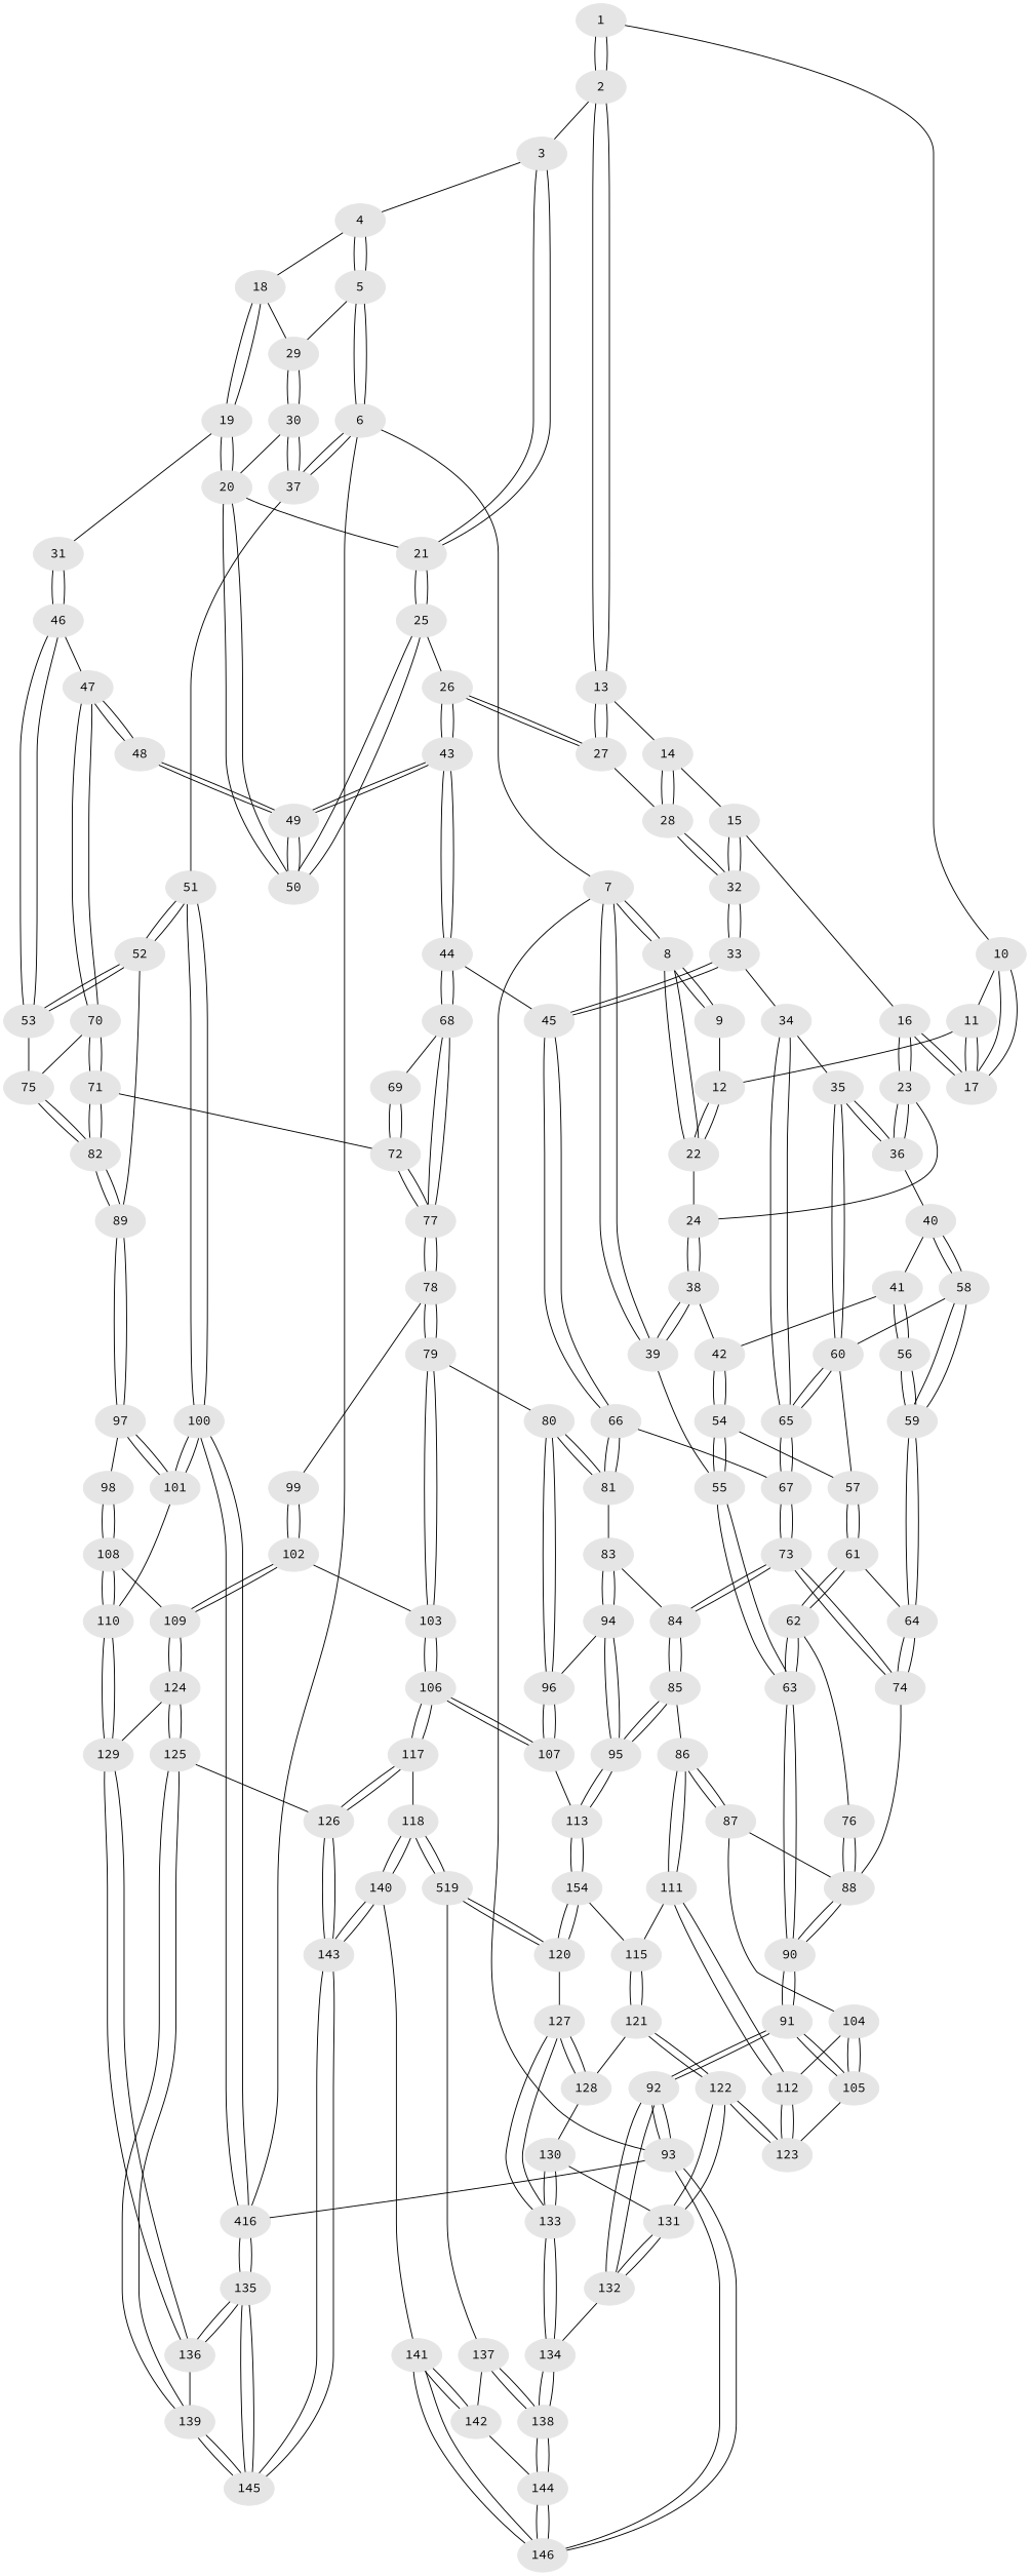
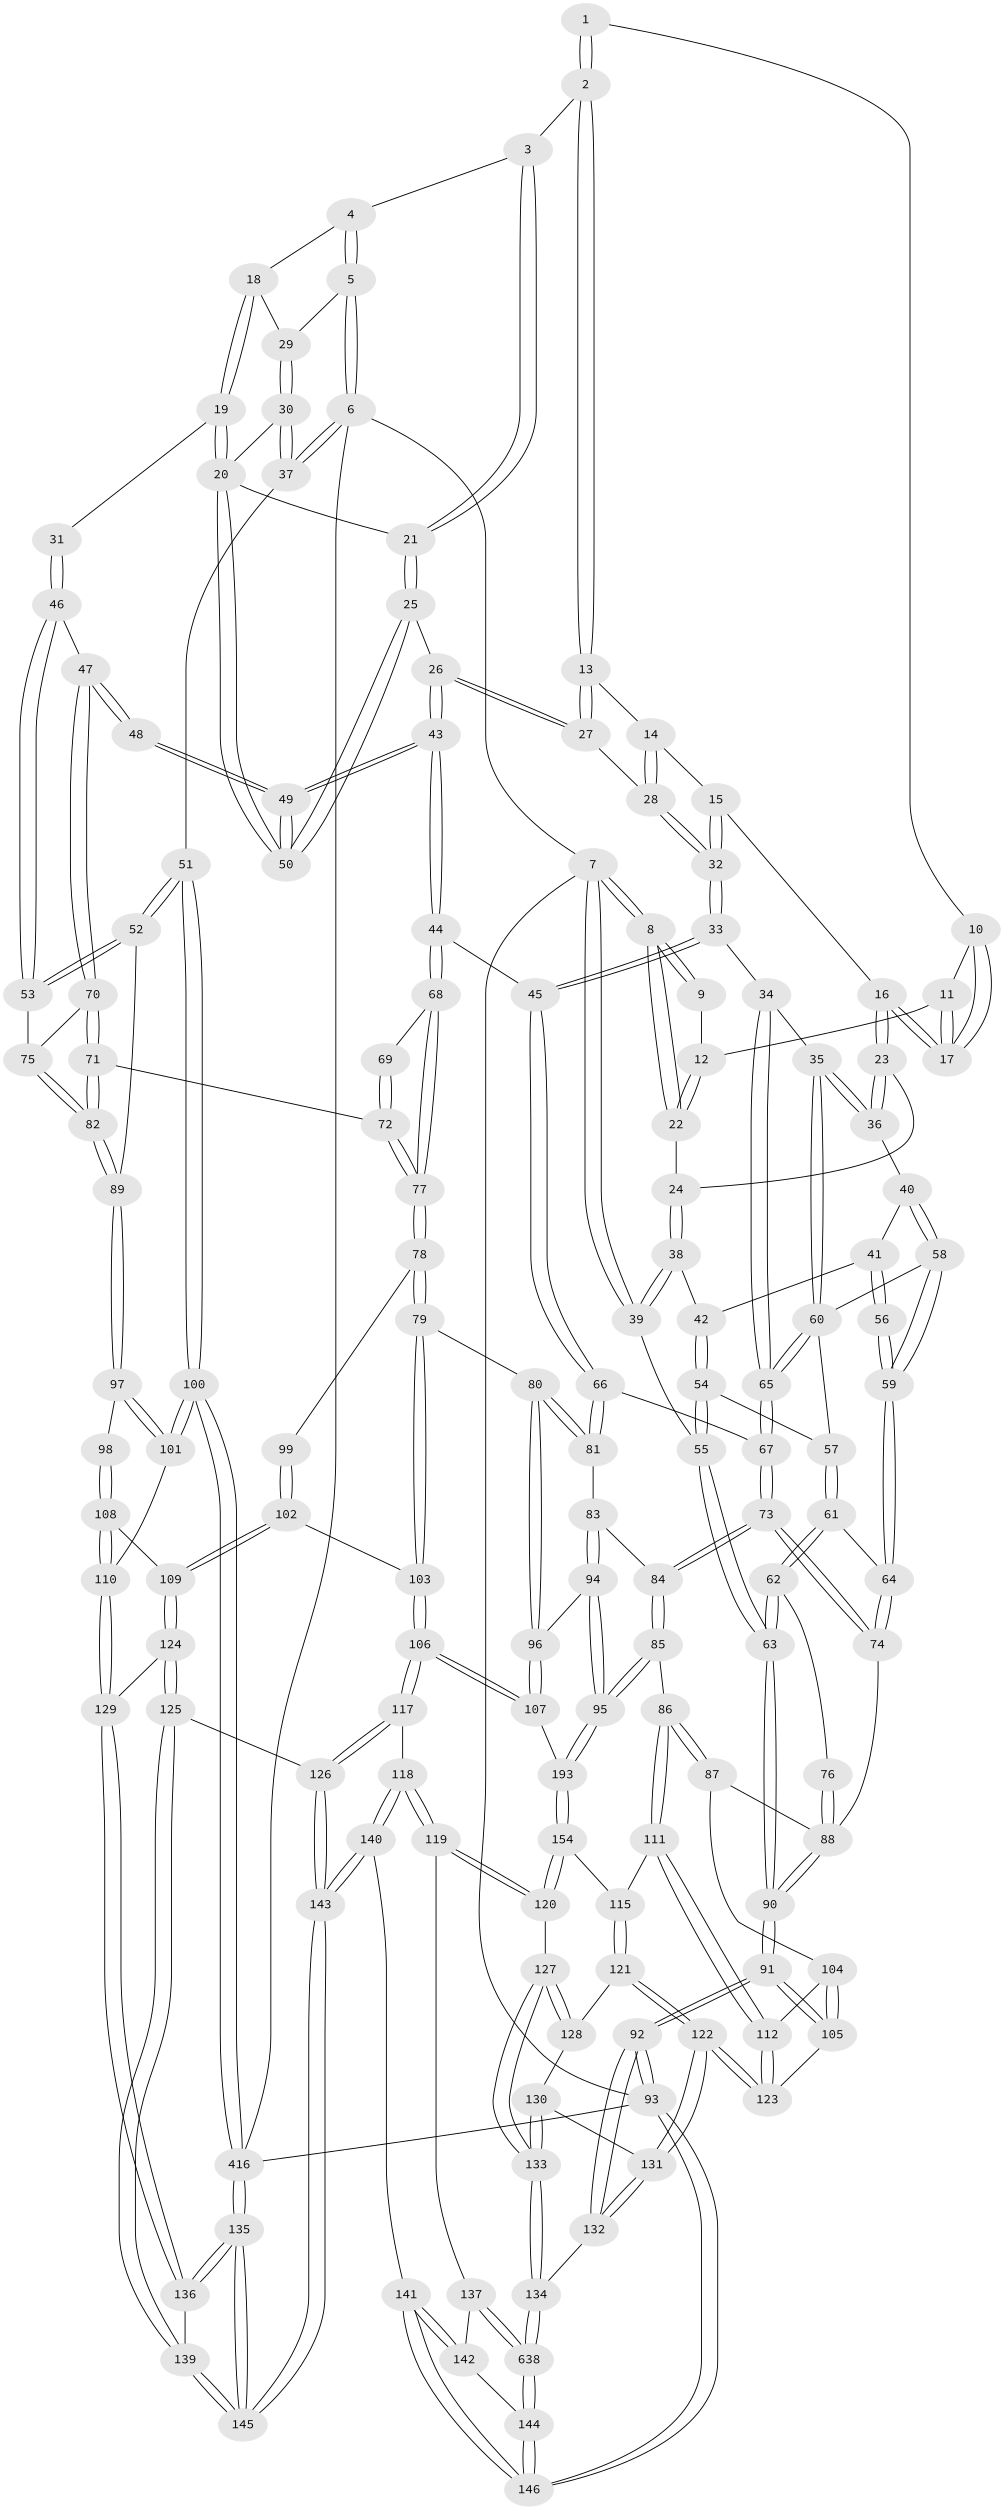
  graph {
    fontname="Source Code Pro"
    node [color=gray90 fontname="Source Code Pro" style=filled]
    edge [fontname="Source Code Pro"]
    1
    2
    10
    3
    13
    11
    17
    4
    21
    14
    27
    5
    18
    25
    6
    29
    19
    7
    37
    n20 [label=416]
    30
    8
    39
    93
    51
    135
    9
    22
    55
    146
    12
    24
    15
    28
    16
    32
    23
    33
    36
    20
    31
    50
    46
    26
    38
    40
    42
    43
    44
    49
    47
    53
    34
    45
    35
    65
    66
    60
    67
    57
    41
    58
    52
    100
    54
    63
    56
    59
    68
    69
    77
    81
    48
    70
    75
    71
    89
    101
    97
    82
    61
    90
    64
    62
    74
    76
    88
    91
    73
    83
    84
    72
    78
    85
    79
    99
    80
    103
    102
    96
    106
    107
    94
    95
    86
    87
    111
-   113
+   113 [label=193]
    104
    112
    115
    105
    98
    92
    132
    123
    134
    n118 [label=154]
    108
    110
    109
    129
    124
    117
    118
    126
    125
    136
    121
    120
    127
    122
    128
    145
-   119 [label=519]
+   119
    140
    143
    137
    141
-   138
+   138 [label=638]
    142
    133
    131
    130
    139
    144
    1 -- 2
    1 -- 2
    1 -- 10
    2 -- 3
    2 -- 13
    2 -- 13
    10 -- 11
    10 -- 17
    10 -- 17
    3 -- 4
    3 -- 21
    3 -- 21
    13 -- 14
    13 -- 27
    13 -- 27
    11 -- 17
    11 -- 17
    11 -- 12
    4 -- 5
    4 -- 5
    4 -- 18
    21 -- 25
    21 -- 25
    14 -- 15
    14 -- 28
    14 -- 28
    27 -- 28
    5 -- 6
    5 -- 6
    5 -- 29
    18 -- 29
    18 -- 19
    18 -- 19
    25 -- 50
    25 -- 50
    25 -- 26
    6 -- 7
    6 -- 37
    6 -- 37
    6 -- n20
    29 -- 30
    29 -- 30
    19 -- 20
    19 -- 20
    19 -- 31
    7 -- 8
    7 -- 8
    7 -- 39
    7 -- 39
    7 -- 93
    37 -- 51
    n20 -- 135
    n20 -- 135
    30 -- 37
    30 -- 37
    30 -- 20
    8 -- 9
    8 -- 9
    8 -- 22
    8 -- 22
    39 -- 55
    93 -- n20
    93 -- 146
    93 -- 146
    51 -- 52
    51 -- 52
    51 -- 100
    51 -- 100
    135 -- 136
    135 -- 136
    135 -- 145
    135 -- 145
    9 -- 12
    22 -- 24
    55 -- 63
    55 -- 63
    12 -- 22
    12 -- 22
    24 -- 38
    24 -- 38
    15 -- 16
    15 -- 32
    15 -- 32
    28 -- 32
    28 -- 32
    16 -- 17
    16 -- 17
    16 -- 23
    16 -- 23
    32 -- 33
    32 -- 33
    23 -- 24
    23 -- 36
    23 -- 36
    33 -- 34
    33 -- 45
    33 -- 45
    36 -- 40
    20 -- 21
    20 -- 50
    20 -- 50
    31 -- 46
    31 -- 46
    46 -- 47
    46 -- 53
    46 -- 53
    26 -- 27
    26 -- 27
    26 -- 43
    26 -- 43
    38 -- 39
    38 -- 39
    38 -- 42
    40 -- 41
    40 -- 58
    40 -- 58
    42 -- 54
    42 -- 54
    43 -- 44
    43 -- 44
    43 -- 49
    43 -- 49
    44 -- 45
    44 -- 68
    44 -- 68
    49 -- 50
    49 -- 50
    47 -- 48
    47 -- 48
    47 -- 70
    47 -- 70
    53 -- 75
    34 -- 35
    34 -- 65
    34 -- 65
    45 -- 66
    45 -- 66
    35 -- 36
    35 -- 36
    35 -- 60
    35 -- 60
    65 -- 67
    65 -- 67
    66 -- 67
    66 -- 81
    66 -- 81
    60 -- 65
    60 -- 65
    60 -- 57
    67 -- 73
    67 -- 73
    57 -- 61
    57 -- 61
    41 -- 42
    41 -- 56
    41 -- 56
    58 -- 60
    58 -- 59
    58 -- 59
    52 -- 53
    52 -- 53
    52 -- 89
    100 -- n20
    100 -- n20
    100 -- 101
    100 -- 101
    54 -- 55
    54 -- 55
    54 -- 57
    63 -- 90
    63 -- 90
    56 -- 59
    56 -- 59
    59 -- 64
    59 -- 64
    68 -- 69
    68 -- 77
    68 -- 77
    69 -- 72
    69 -- 72
    77 -- 78
    77 -- 78
    81 -- 83
    48 -- 49
    48 -- 49
    70 -- 75
    70 -- 71
    70 -- 71
    75 -- 82
    75 -- 82
    71 -- 82
    71 -- 82
    71 -- 72
    89 -- 97
    89 -- 97
    101 -- 110
    97 -- 101
    97 -- 101
    97 -- 98
    82 -- 89
    82 -- 89
    61 -- 64
    61 -- 62
    61 -- 62
    90 -- 91
    90 -- 91
    64 -- 74
    64 -- 74
    62 -- 63
    62 -- 63
    62 -- 76
    74 -- 88
    76 -- 88
    76 -- 88
    88 -- 90
    88 -- 90
    91 -- 105
    91 -- 105
    91 -- 92
    91 -- 92
    73 -- 74
    73 -- 74
    73 -- 84
    73 -- 84
    83 -- 84
    83 -- 94
    83 -- 94
    84 -- 85
    84 -- 85
    72 -- 77
    72 -- 77
    78 -- 79
    78 -- 79
    78 -- 99
    85 -- 95
    85 -- 95
    85 -- 86
    79 -- 80
    79 -- 103
    79 -- 103
    99 -- 102
    99 -- 102
    80 -- 81
    80 -- 81
    80 -- 96
    80 -- 96
    103 -- 106
    103 -- 106
    102 -- 103
    102 -- 109
    102 -- 109
    96 -- 107
    96 -- 107
    106 -- 107
    106 -- 107
    106 -- 117
    106 -- 117
    107 -- 113
    94 -- 96
    94 -- 95
    94 -- 95
    95 -- 113
    95 -- 113
    86 -- 87
    86 -- 87
    86 -- 111
    86 -- 111
    87 -- 88
    87 -- 104
    111 -- 112
    111 -- 112
    111 -- 115
    113 -- n118
    113 -- n118
    104 -- 112
    104 -- 105
    104 -- 105
    112 -- 123
    112 -- 123
    115 -- 121
    115 -- 121
    105 -- 123
    98 -- 108
    98 -- 108
    92 -- 93
    92 -- 93
    92 -- 132
    92 -- 132
    132 -- 134
    134 -- 138
    134 -- 138
    n118 -- 115
    n118 -- 120
    n118 -- 120
    108 -- 110
    108 -- 110
    108 -- 109
    110 -- 129
    110 -- 129
    109 -- 124
    109 -- 124
    129 -- 136
    129 -- 136
    124 -- 129
    124 -- 125
    124 -- 125
    117 -- 118
    117 -- 126
    117 -- 126
    118 -- 119
    118 -- 119
    118 -- 140
    118 -- 140
    126 -- 143
    126 -- 143
    125 -- 126
    125 -- 139
    125 -- 139
    136 -- 139
    121 -- 122
    121 -- 122
    121 -- 128
    120 -- 127
    127 -- 128
    127 -- 128
    127 -- 133
    127 -- 133
    122 -- 123
    122 -- 123
    122 -- 131
    122 -- 131
    128 -- 130
    119 -- 120
    119 -- 120
    119 -- 137
    140 -- 143
    140 -- 143
    140 -- 141
    143 -- 145
    143 -- 145
    137 -- 138
    137 -- 138
    137 -- 142
    141 -- 146
    141 -- 146
    141 -- 142
    141 -- 142
    138 -- 144
    138 -- 144
    142 -- 144
    133 -- 134
    133 -- 134
    131 -- 132
    131 -- 132
    130 -- 133
    130 -- 133
    130 -- 131
    139 -- 145
    139 -- 145
    144 -- 146
    144 -- 146
  }
